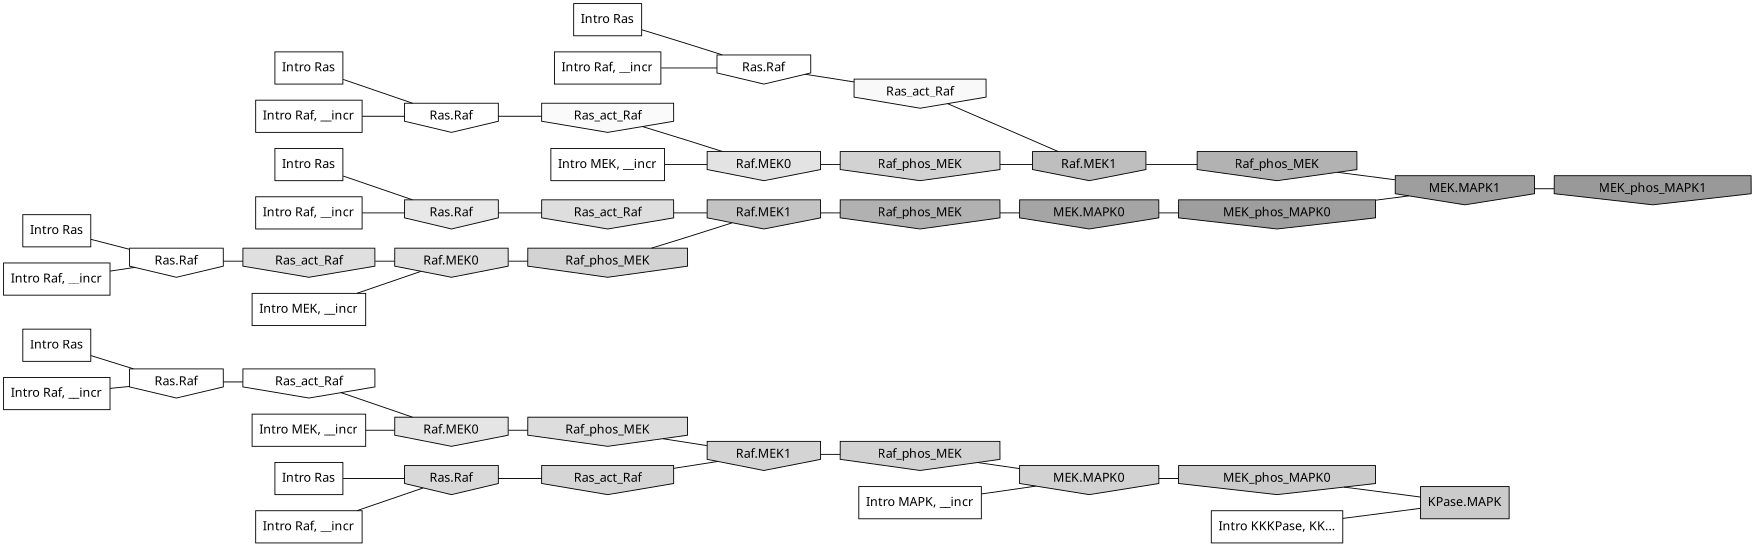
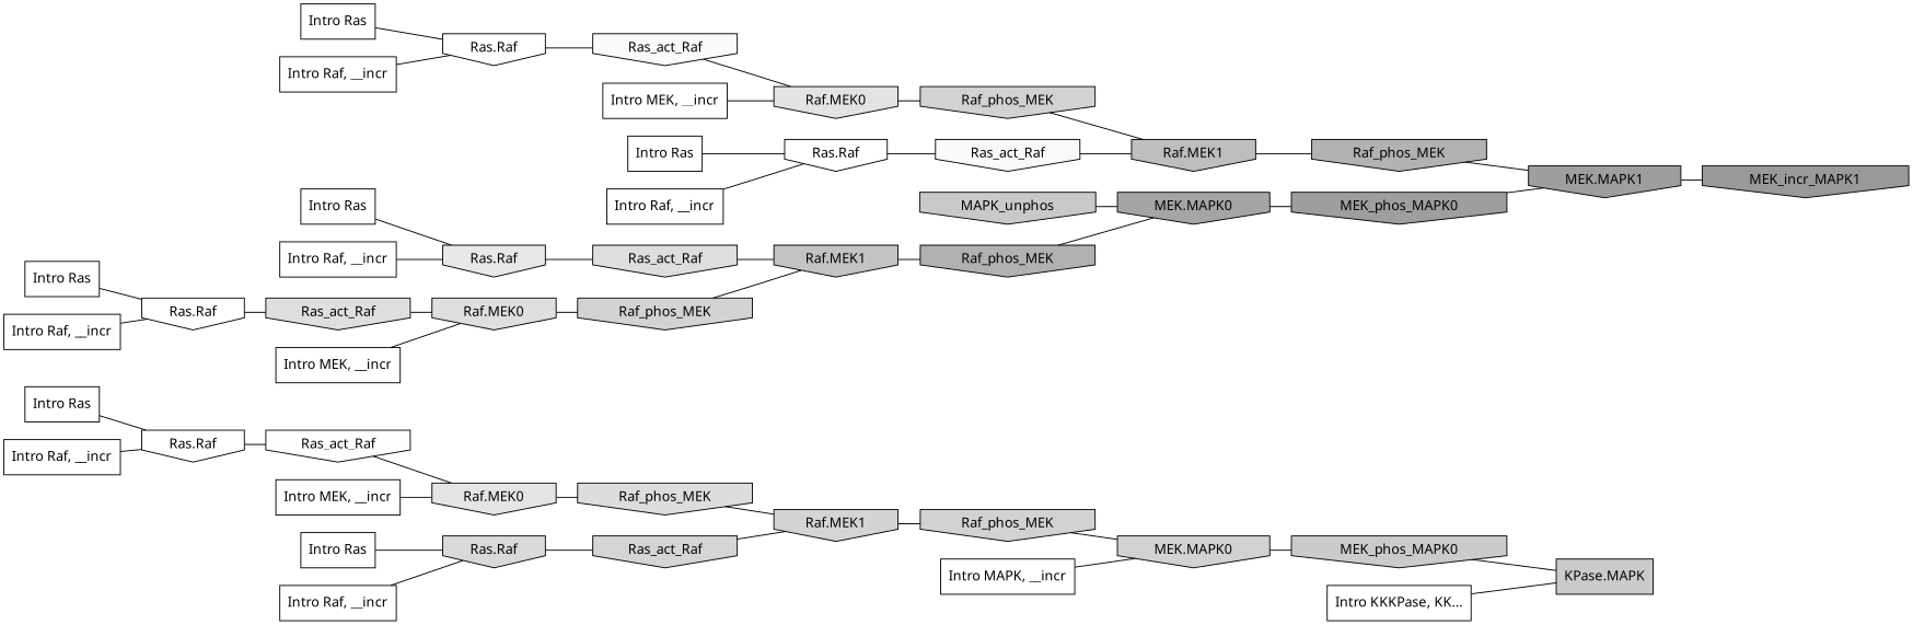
  digraph {
    rankdir=LR
    ranksep=0.30
    node [fillcolor="0.000 0.000 1.000" fontname="CMU Serif" shape=invhouse style=filled]
    edge [color="0.000 0.000 0.000" dir=none fontname="CMU Serif"]
    n1 [label="Intro Ras" shape=rectangle]
    n2 [label="Ras.Raf"]
    n3 [fillcolor="0.000 0.000 0.996" label=Ras_act_Raf]
    n4 [label="Intro Ras" shape=rectangle]
    n5 [fillcolor="0.000 0.000 0.850" label="Ras.Raf"]
    n6 [fillcolor="0.000 0.000 0.835" label=Ras_act_Raf]
    n7 [label="Intro Ras" shape=rectangle]
    n8 [label="Ras.Raf"]
    n9 [fillcolor="0.000 0.000 0.980" label=Ras_act_Raf]
    n10 [label="Intro Ras" shape=rectangle]
    n11 [fillcolor="0.000 0.000 0.907" label="Ras.Raf"]
    n12 [fillcolor="0.000 0.000 0.870" label=Ras_act_Raf]
    n13 [label="Intro Ras" shape=rectangle]
    n14 [label="Ras.Raf"]
    n15 [fillcolor="0.000 0.000 0.873" label=Ras_act_Raf]
    n16 [label="Intro Ras" shape=rectangle]
    n17 [label="Ras.Raf"]
    n18 [fillcolor="0.000 0.000 0.973" label=Ras_act_Raf]
    n19 [label="Intro Raf, __incr" shape=rectangle]
    n20 [label="Intro Raf, __incr" shape=rectangle]
    n21 [label="Intro Raf, __incr" shape=rectangle]
    n22 [label="Intro Raf, __incr" shape=rectangle]
    n23 [label="Intro Raf, __incr" shape=rectangle]
    n24 [label="Intro Raf, __incr" shape=rectangle]
    n25 [label="Intro MEK, __incr" shape=rectangle]
    n26 [fillcolor="0.000 0.000 0.873" label="Raf.MEK0"]
    n27 [fillcolor="0.000 0.000 0.828" label=Raf_phos_MEK]
    n28 [label="Intro MEK, __incr" shape=rectangle]
    n29 [fillcolor="0.000 0.000 0.887" label="Raf.MEK0"]
    n30 [fillcolor="0.000 0.000 0.822" label=Raf_phos_MEK]
    n31 [label="Intro MEK, __incr" shape=rectangle]
    n32 [fillcolor="0.000 0.000 0.897" label="Raf.MEK0"]
    n33 [fillcolor="0.000 0.000 0.865" label=Raf_phos_MEK]
    n34 [label="Intro MAPK, __incr" shape=rectangle]
    n35 [fillcolor="0.000 0.000 0.824" label="MEK.MAPK0"]
    n36 [fillcolor="0.000 0.000 0.796" label=MEK_phos_MAPK0]
    n37 [label="Intro KKKPase, KK..." shape=rectangle]
    n38 [fillcolor="0.000 0.000 0.795" label="KPase.MAPK" shape=box]
    n39 [fillcolor="0.000 0.000 0.745" label="Raf.MEK1"]
    n40 [fillcolor="0.000 0.000 0.698" label=Raf_phos_MEK]
    n41 [fillcolor="0.000 0.000 0.765" label="Raf.MEK1"]
    n42 [fillcolor="0.000 0.000 0.830" label="Raf.MEK1"]
    n43 [fillcolor="0.000 0.000 0.694" label=Raf_phos_MEK]
    n44 [fillcolor="0.000 0.000 0.824" label=Raf_phos_MEK]
+   n45 [fillcolor="0.000 0.000 0.788" label=MAPK_unphos]
    n46 [fillcolor="0.000 0.000 0.646" label="MEK.MAPK0"]
    n47 [fillcolor="0.000 0.000 0.619" label=MEK_phos_MAPK0]
    n48 [fillcolor="0.000 0.000 0.618" label="MEK.MAPK1"]
-   n49 [fillcolor="0.000 0.000 0.600" label=MEK_phos_MAPK1]
+   n49 [fillcolor="0.000 0.000 0.600" label=MEK_incr_MAPK1]
    n1 -> n2
    n2 -> n3
    n3 -> n32
    n4 -> n5
    n5 -> n6
    n6 -> n42
    n7 -> n8
    n8 -> n9
    n9 -> n29
    n10 -> n11
    n11 -> n12
    n12 -> n41
    n13 -> n14
    n14 -> n15
    n15 -> n26
    n16 -> n17
    n17 -> n18
    n18 -> n39
    n19 -> n11
    n20 -> n8
    n21 -> n2
    n22 -> n5
    n23 -> n14
    n24 -> n17
    n25 -> n26
    n26 -> n27
    n27 -> n41
    n28 -> n29
    n29 -> n30
    n30 -> n39
    n31 -> n32
    n32 -> n33
    n33 -> n42
    n34 -> n35
    n35 -> n36
    n36 -> n38
    n37 -> n38
    n39 -> n40
    n40 -> n48
    n41 -> n43
    n42 -> n44
    n43 -> n46
    n44 -> n35
+   n45 -> n46
    n46 -> n47
    n47 -> n48
    n48 -> n49
  }
